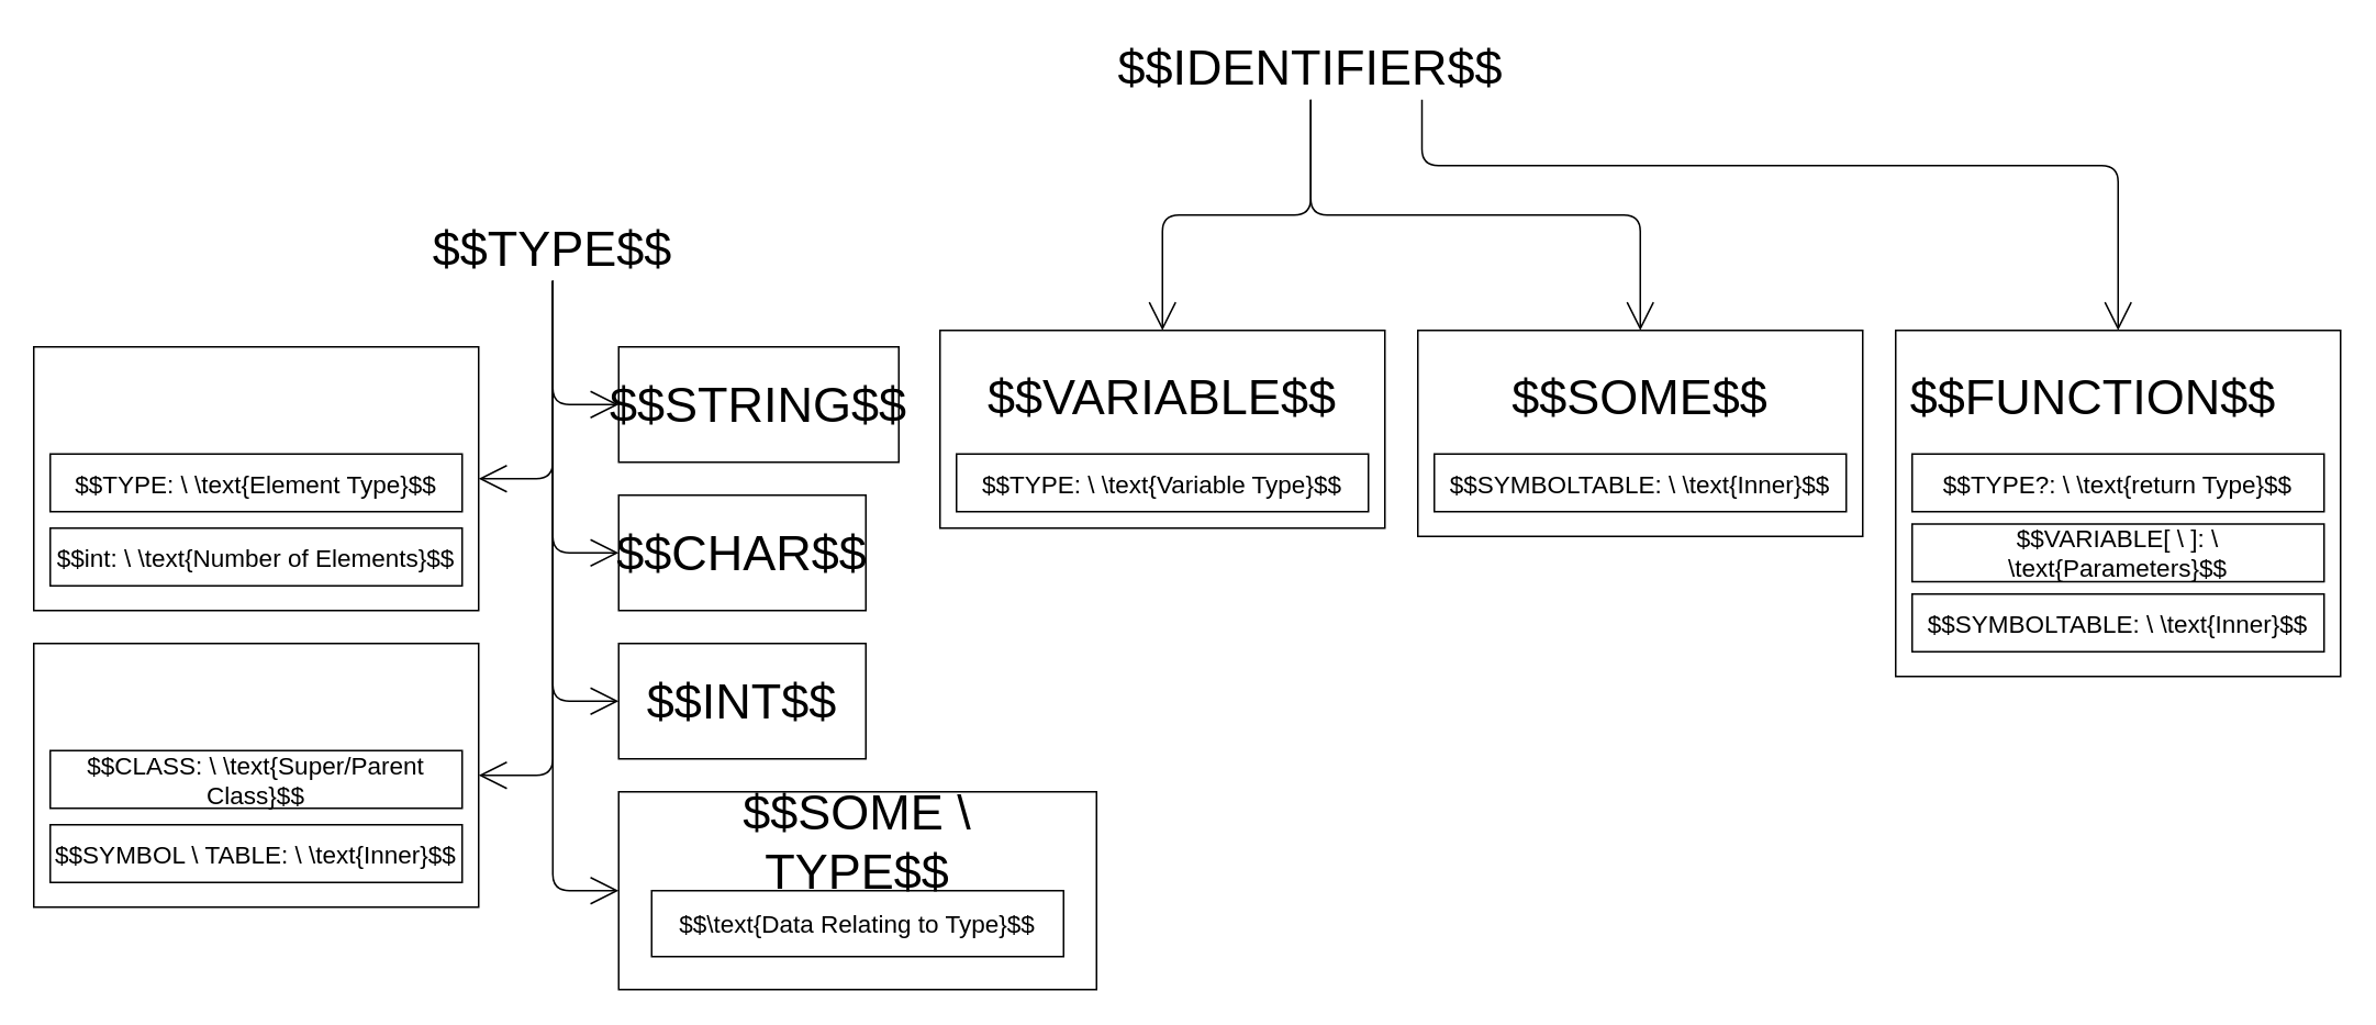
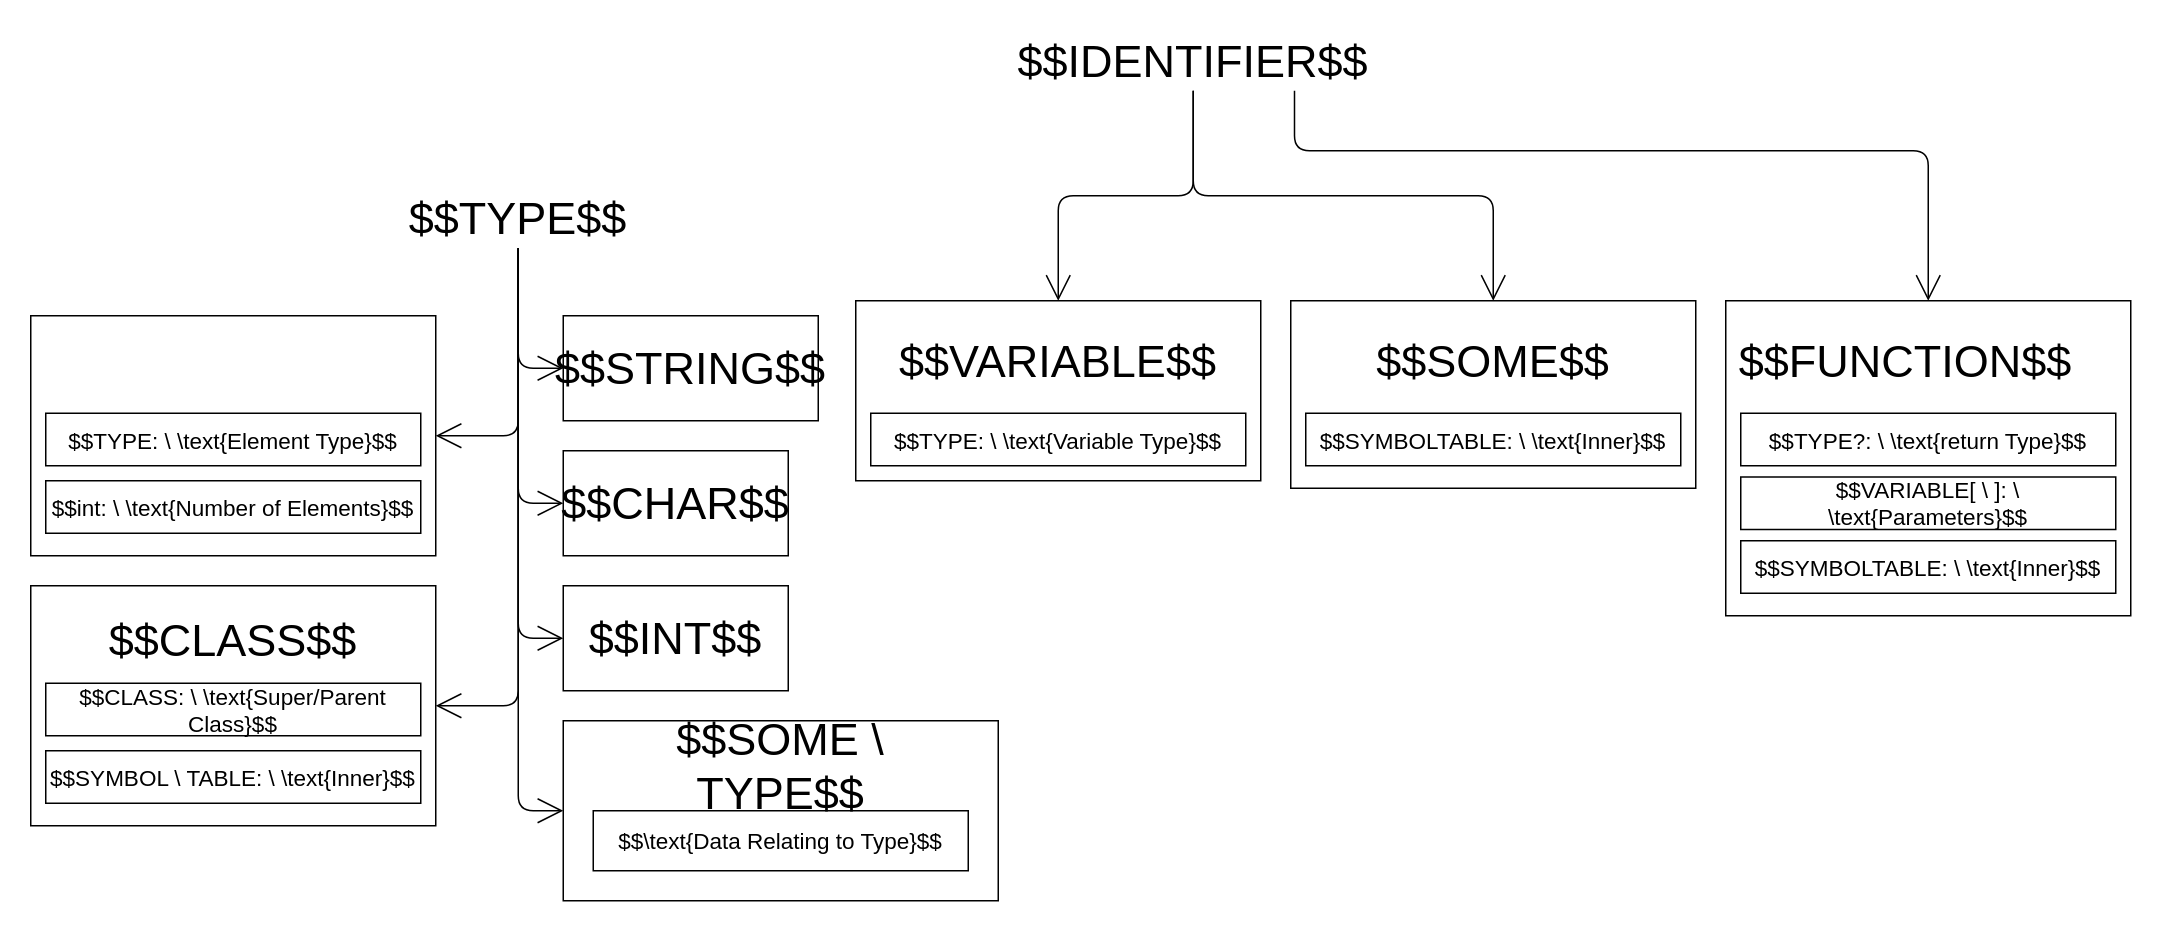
  <mxCell id="0" />
  <mxCell id="1" parent="0" />
  <mxCell id="2" value="$$SOME$$" style="text;html=1;strokeColor=none;fillColor=none;align=center;verticalAlign=middle;whiteSpace=wrap;rounded=0;fontSize=30;" vertex="1" parent="1"><mxGeometry x="880" y="220" width="230" height="40" as="geometry" /></mxCell>
  <mxCell id="3" value="$$FUNCTION$$" style="text;html=1;strokeColor=none;fillColor=none;align=center;verticalAlign=middle;whiteSpace=wrap;rounded=0;fontSize=30;" vertex="1" parent="1"><mxGeometry x="1155" y="220" width="230" height="40" as="geometry" /></mxCell>
  <mxCell id="4" value="" style="rounded=0;whiteSpace=wrap;html=1;fontSize=30;fillColor=none;" vertex="1" parent="1"><mxGeometry x="570" y="200" width="270" height="120" as="geometry" /></mxCell>
  <mxCell id="5" value="" style="rounded=0;whiteSpace=wrap;html=1;fontSize=30;fillColor=none;" vertex="1" parent="1"><mxGeometry x="375" y="210" width="170" height="70" as="geometry" /></mxCell>
  <mxCell id="6" value="$$STRING$$" style="text;html=1;strokeColor=none;fillColor=none;align=center;verticalAlign=middle;whiteSpace=wrap;rounded=0;fontSize=30;" vertex="1" parent="1"><mxGeometry x="390" y="225" width="140" height="40" as="geometry" /></mxCell>
  <mxCell id="7" value="" style="rounded=0;whiteSpace=wrap;html=1;fontSize=30;fillColor=none;" vertex="1" parent="1"><mxGeometry x="375" y="480" width="290" height="120" as="geometry" /></mxCell>
  <mxCell id="8" style="edgeStyle=orthogonalEdgeStyle;html=1;exitX=0.5;exitY=1;exitDx=0;exitDy=0;entryX=0.5;entryY=0;entryDx=0;entryDy=0;fontSize=15;endArrow=open;endFill=0;endSize=15;" edge="1" parent="1" source="11" target="4"><mxGeometry relative="1" as="geometry" /></mxCell>
  <mxCell id="9" style="edgeStyle=orthogonalEdgeStyle;html=1;exitX=0.75;exitY=1;exitDx=0;exitDy=0;fontSize=15;endArrow=open;endFill=0;endSize=15;entryX=0.5;entryY=0;entryDx=0;entryDy=0;" edge="1" parent="1" source="11" target="37"><mxGeometry relative="1" as="geometry"><mxPoint x="1140" y="170" as="targetPoint" /><Array as="points"><mxPoint x="862" y="100" /><mxPoint x="1285" y="100" /></Array></mxGeometry></mxCell>
  <mxCell id="10" style="edgeStyle=orthogonalEdgeStyle;html=1;exitX=0.5;exitY=1;exitDx=0;exitDy=0;fontSize=15;endArrow=open;endFill=0;endSize=15;entryX=0.5;entryY=0;entryDx=0;entryDy=0;" edge="1" parent="1" source="11" target="38"><mxGeometry relative="1" as="geometry"><mxPoint x="980" y="170" as="targetPoint" /></mxGeometry></mxCell>
  <mxCell id="11" value="$$IDENTIFIER$$" style="text;html=1;strokeColor=none;fillColor=none;align=center;verticalAlign=middle;whiteSpace=wrap;rounded=0;fontSize=30;" vertex="1" parent="1"><mxGeometry x="660" y="20" width="270" height="40" as="geometry" /></mxCell>
  <mxCell id="12" style="edgeStyle=orthogonalEdgeStyle;html=1;exitX=0.5;exitY=1;exitDx=0;exitDy=0;entryX=0;entryY=0.5;entryDx=0;entryDy=0;fontSize=15;endSize=15;endArrow=open;endFill=0;" edge="1" parent="1" source="18" target="5"><mxGeometry relative="1" as="geometry" /></mxCell>
  <mxCell id="13" style="edgeStyle=orthogonalEdgeStyle;html=1;exitX=0.5;exitY=1;exitDx=0;exitDy=0;entryX=0;entryY=0.5;entryDx=0;entryDy=0;fontSize=15;endArrow=open;endFill=0;endSize=15;" edge="1" parent="1" source="18" target="24"><mxGeometry relative="1" as="geometry" /></mxCell>
  <mxCell id="14" style="edgeStyle=orthogonalEdgeStyle;html=1;exitX=0.5;exitY=1;exitDx=0;exitDy=0;entryX=0;entryY=0.5;entryDx=0;entryDy=0;fontSize=15;endArrow=open;endFill=0;endSize=15;" edge="1" parent="1" source="18" target="22"><mxGeometry relative="1" as="geometry" /></mxCell>
  <mxCell id="15" style="edgeStyle=orthogonalEdgeStyle;html=1;exitX=0.5;exitY=1;exitDx=0;exitDy=0;entryX=0;entryY=0.5;entryDx=0;entryDy=0;fontSize=15;endArrow=open;endFill=0;endSize=15;" edge="1" parent="1" source="18" target="7"><mxGeometry relative="1" as="geometry" /></mxCell>
  <mxCell id="16" style="edgeStyle=orthogonalEdgeStyle;html=1;exitX=0.5;exitY=1;exitDx=0;exitDy=0;entryX=1;entryY=0.5;entryDx=0;entryDy=0;fontSize=15;endArrow=open;endFill=0;endSize=15;" edge="1" parent="1" source="18" target="27"><mxGeometry relative="1" as="geometry" /></mxCell>
  <mxCell id="17" style="edgeStyle=orthogonalEdgeStyle;html=1;exitX=0.5;exitY=1;exitDx=0;exitDy=0;entryX=1;entryY=0.5;entryDx=0;entryDy=0;fontSize=15;endArrow=open;endFill=0;endSize=15;" edge="1" parent="1" source="18" target="30"><mxGeometry relative="1" as="geometry" /></mxCell>
- <mxCell id="18" value="$$TYPE$$" style="text;html=1;strokeColor=none;fillColor=none;align=center;verticalAlign=middle;whiteSpace=wrap;rounded=0;fontSize=30;" vertex="1" parent="1"><mxGeometry x="265" y="130" width="140" height="40" as="geometry" /></mxCell>
+ <mxCell id="18" value="$$TYPE$$" style="text;html=1;strokeColor=none;fillColor=none;align=center;verticalAlign=middle;whiteSpace=wrap;rounded=0;fontSize=30;" vertex="1" parent="1"><mxGeometry x="275" y="125" width="140" height="40" as="geometry" /></mxCell>
  <mxCell id="19" value="$$VARIABLE$$" style="text;html=1;strokeColor=none;fillColor=none;align=center;verticalAlign=middle;whiteSpace=wrap;rounded=0;fontSize=30;" vertex="1" parent="1"><mxGeometry x="590" y="220" width="230" height="40" as="geometry" /></mxCell>
  <mxCell id="20" value="$$SOME \ TYPE$$" style="text;html=1;strokeColor=none;fillColor=none;align=center;verticalAlign=middle;whiteSpace=wrap;rounded=0;fontSize=30;" vertex="1" parent="1"><mxGeometry x="405" y="490" width="230" height="40" as="geometry" /></mxCell>
  <mxCell id="21" value="$$\text{Data Relating to Type}$$" style="rounded=0;whiteSpace=wrap;html=1;fontSize=15;fillColor=none;" vertex="1" parent="1"><mxGeometry x="395" y="540" width="250" height="40" as="geometry" /></mxCell>
  <mxCell id="22" value="" style="rounded=0;whiteSpace=wrap;html=1;fontSize=30;fillColor=none;" vertex="1" parent="1"><mxGeometry x="375" y="390" width="150" height="70" as="geometry" /></mxCell>
  <mxCell id="23" value="$$INT$$" style="text;html=1;strokeColor=none;fillColor=none;align=center;verticalAlign=middle;whiteSpace=wrap;rounded=0;fontSize=30;" vertex="1" parent="1"><mxGeometry x="380" y="405" width="140" height="40" as="geometry" /></mxCell>
  <mxCell id="24" value="" style="rounded=0;whiteSpace=wrap;html=1;fontSize=30;fillColor=none;" vertex="1" parent="1"><mxGeometry x="375" y="300" width="150" height="70" as="geometry" /></mxCell>
  <mxCell id="25" value="$$CHAR$$" style="text;html=1;strokeColor=none;fillColor=none;align=center;verticalAlign=middle;whiteSpace=wrap;rounded=0;fontSize=30;" vertex="1" parent="1"><mxGeometry x="380" y="315" width="140" height="40" as="geometry" /></mxCell>
  <mxCell id="26" value="$$TYPE: \ \text{Variable Type}$$" style="rounded=0;whiteSpace=wrap;html=1;fontSize=15;fillColor=none;" vertex="1" parent="1"><mxGeometry x="580" y="275" width="250" height="35" as="geometry" /></mxCell>
  <mxCell id="27" value="" style="rounded=0;whiteSpace=wrap;html=1;fontSize=30;fillColor=none;" vertex="1" parent="1"><mxGeometry x="20" y="210" width="270" height="160" as="geometry" /></mxCell>
  <mxCell id="28" value="$$TYPE: \ \text{Element Type}$$" style="rounded=0;whiteSpace=wrap;html=1;fontSize=15;fillColor=none;" vertex="1" parent="1"><mxGeometry x="30" y="275" width="250" height="35" as="geometry" /></mxCell>
  <mxCell id="29" value="$$int: \ \text{Number of Elements}$$" style="rounded=0;whiteSpace=wrap;html=1;fontSize=15;fillColor=none;" vertex="1" parent="1"><mxGeometry x="30" y="320" width="250" height="35" as="geometry" /></mxCell>
  <mxCell id="30" value="" style="rounded=0;whiteSpace=wrap;html=1;fontSize=30;fillColor=none;" vertex="1" parent="1"><mxGeometry x="20" y="390" width="270" height="160" as="geometry" /></mxCell>
+ <mxCell id="31" value="$$CLASS$$" style="text;html=1;strokeColor=none;fillColor=none;align=center;verticalAlign=middle;whiteSpace=wrap;rounded=0;fontSize=30;" vertex="1" parent="1"><mxGeometry x="40" y="406" width="230" height="40" as="geometry" /></mxCell>
  <mxCell id="32" value="$$CLASS: \ \text{Super/Parent Class}$$" style="rounded=0;whiteSpace=wrap;html=1;fontSize=15;fillColor=none;" vertex="1" parent="1"><mxGeometry x="30" y="455" width="250" height="35" as="geometry" /></mxCell>
  <mxCell id="33" value="$$SYMBOL \ TABLE: \ \text{Inner}$$" style="rounded=0;whiteSpace=wrap;html=1;fontSize=15;fillColor=none;" vertex="1" parent="1"><mxGeometry x="30" y="500" width="250" height="35" as="geometry" /></mxCell>
  <mxCell id="34" value="$$TYPE?: \ \text{return Type}$$" style="rounded=0;whiteSpace=wrap;html=1;fontSize=15;fillColor=none;" vertex="1" parent="1"><mxGeometry x="1160" y="275" width="250" height="35" as="geometry" /></mxCell>
  <mxCell id="35" value="$$VARIABLE[ \ ]: \ \text{Parameters}$$" style="rounded=0;whiteSpace=wrap;html=1;fontSize=15;fillColor=none;" vertex="1" parent="1"><mxGeometry x="1160" y="317.5" width="250" height="35" as="geometry" /></mxCell>
  <mxCell id="36" value="$$SYMBOLTABLE: \ \text{Inner}$$" style="rounded=0;whiteSpace=wrap;html=1;fontSize=15;fillColor=none;" vertex="1" parent="1"><mxGeometry x="1160" y="360" width="250" height="35" as="geometry" /></mxCell>
  <mxCell id="37" value="" style="rounded=0;whiteSpace=wrap;html=1;fontSize=30;fillColor=none;" vertex="1" parent="1"><mxGeometry x="1150" y="200" width="270" height="210" as="geometry" /></mxCell>
  <mxCell id="38" value="" style="rounded=0;whiteSpace=wrap;html=1;fontSize=30;fillColor=none;" vertex="1" parent="1"><mxGeometry x="860" y="200" width="270" height="125" as="geometry" /></mxCell>
  <mxCell id="39" value="$$SYMBOLTABLE: \ \text{Inner}$$" style="rounded=0;whiteSpace=wrap;html=1;fontSize=15;fillColor=none;" vertex="1" parent="1"><mxGeometry x="870" y="275" width="250" height="35" as="geometry" /></mxCell>
